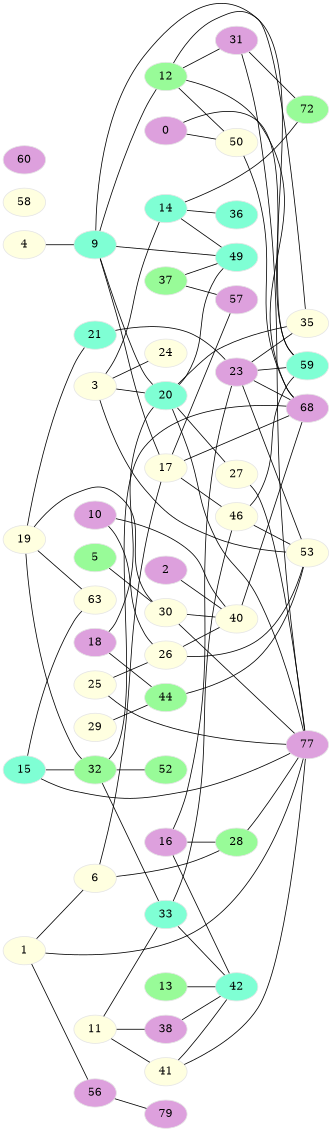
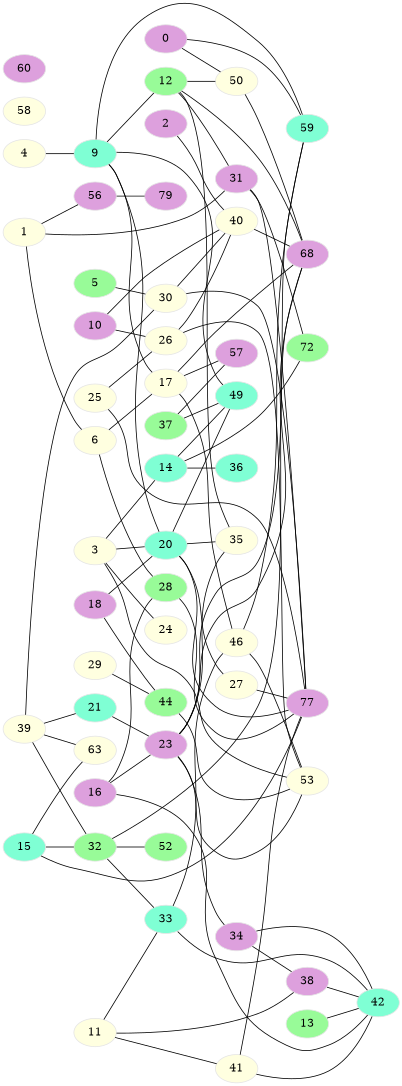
  graph {
    rankdir=LR
    node [color=gray90 fillcolor=lightyellow style=filled]
    1 [super="+43"]
    6
    56 [fillcolor=plum]
    77 [fillcolor=plum super="+78"]
    17 [super="+45"]
    28 [fillcolor=palegreen]
    79 [fillcolor=plum]
    40 [super="+54"]
    68 [fillcolor=plum super="+73"]
    2 [fillcolor=plum]
    3 [super="+7"]
    14 [fillcolor=aquamarine]
    20 [fillcolor=aquamarine super="+22"]
    24
    53 [super="+65"]
    49 [fillcolor=aquamarine super="+70"]
    36 [fillcolor=aquamarine]
    72 [fillcolor=palegreen]
    35 [super="+76"]
    27 [super="+71"]
    9 [fillcolor=aquamarine super="+66"]
    59 [fillcolor=aquamarine]
    12 [fillcolor=palegreen super="+51"]
    4
    5 [fillcolor=palegreen]
    30
    46 [super="+64"]
    57 [fillcolor=plum]
    n29 [fillcolor=plum label=0]
    50
    31 [fillcolor=plum]
    10 [fillcolor=plum super="+39"]
    26 [super="+74"]
    11 [super="+55"]
    33 [fillcolor=aquamarine super="+62"]
    38 [fillcolor=plum]
    41 [super="+48"]
    42 [fillcolor=aquamarine super="+69"]
    13 [fillcolor=palegreen]
    32 [fillcolor=palegreen super="+67"]
    52 [fillcolor=palegreen]
    15 [fillcolor=aquamarine]
    63
    23 [fillcolor=plum super="+47"]
+   34 [fillcolor=plum super="+75"]
    16 [fillcolor=plum]
    18 [fillcolor=plum]
    44 [fillcolor=palegreen super="+61"]
-   19
+   19 [label=39]
    21 [fillcolor=aquamarine]
    25
    29
    37 [fillcolor=palegreen]
    58
    60 [fillcolor=plum]
    1 -- 6
    1 -- 56
-   1 -- 77
+   1 -- 31
    6 -- 17
    6 -- 28
    56 -- 79
    17 -- 68
    17 -- 46
    17 -- 57
    28 -- 77
    40 -- 68
    2 -- 40
    3 -- 14
    3 -- 20
    3 -- 24
    3 -- 53
    14 -- 49
    14 -- 36
    14 -- 72
    20 -- 77
    20 -- 49
    20 -- 35
    20 -- 27
    27 -- 77
    9 -- 17
    9 -- 20
    9 -- 49
    9 -- 59
    9 -- 12
    12 -- 68
    12 -- 35
    12 -- 50
    12 -- 31
    4 -- 9
    5 -- 30
    30 -- 77
    30 -- 40
    46 -- 53
    46 -- 59
    n29 -- 59
    n29 -- 50
    50 -- 68
    31 -- 77
    31 -- 72
    10 -- 40
    10 -- 26
    26 -- 40
    26 -- 53
    11 -- 33
    11 -- 38
    11 -- 41
    33 -- 46
    33 -- 42
    38 -- 42
    41 -- 77
    41 -- 42
    13 -- 42
    32 -- 68
    32 -- 33 [weight=2]
    32 -- 52 [weight=2]
    15 -- 77
    15 -- 32
    15 -- 63
    23 -- 68
    23 -- 53
    23 -- 35
    23 -- 59
+   23 -- 34
+   34 -- 38
+   34 -- 42
    16 -- 28
    16 -- 42
    16 -- 23
    18 -- 20
    18 -- 44
    44 -- 53
    19 -- 30
    19 -- 32
    19 -- 63
    19 -- 21
    21 -- 23
    25 -- 77
    25 -- 26
    29 -- 44
    37 -- 49
    37 -- 57
  }
